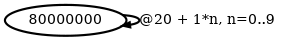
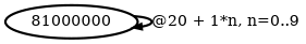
  digraph {
-   80000000 [fontsize=20 penwidth=3 shape=oval style=rounded]
+   80000000 [fontsize=20 penwidth=3 shape=oval style=rounded label=81000000]
    80000000 -> 80000000 [arrowsize=1 color=black fontsize=20 label="@20 + 1*n, n=0..9" penwidth=3 style=bold]
  }
